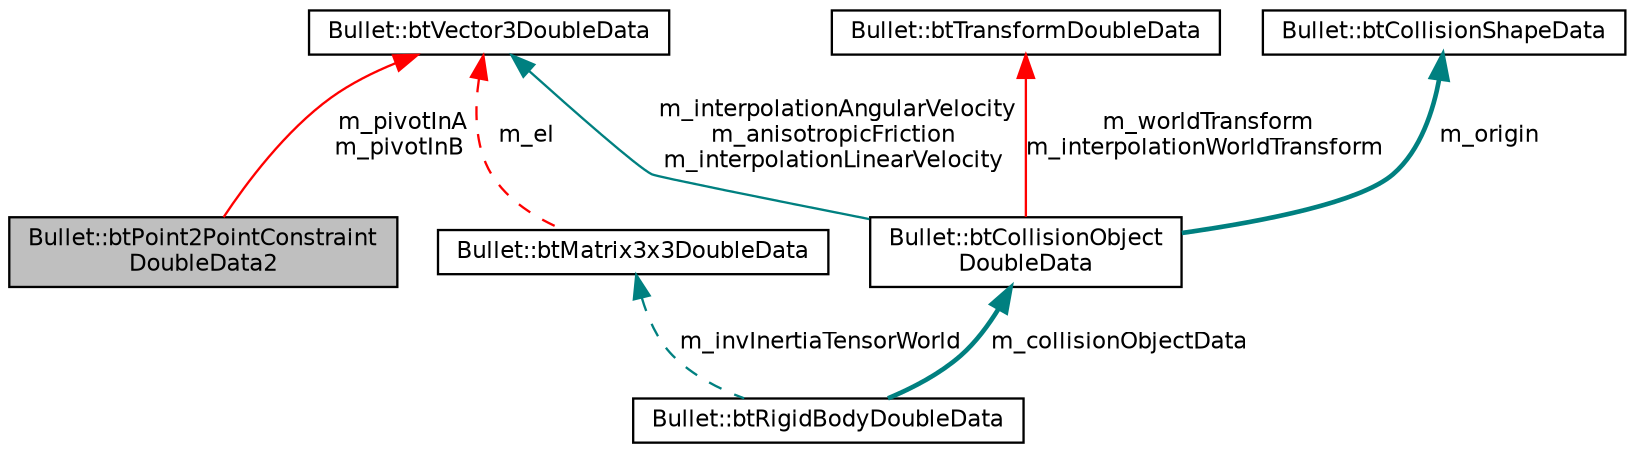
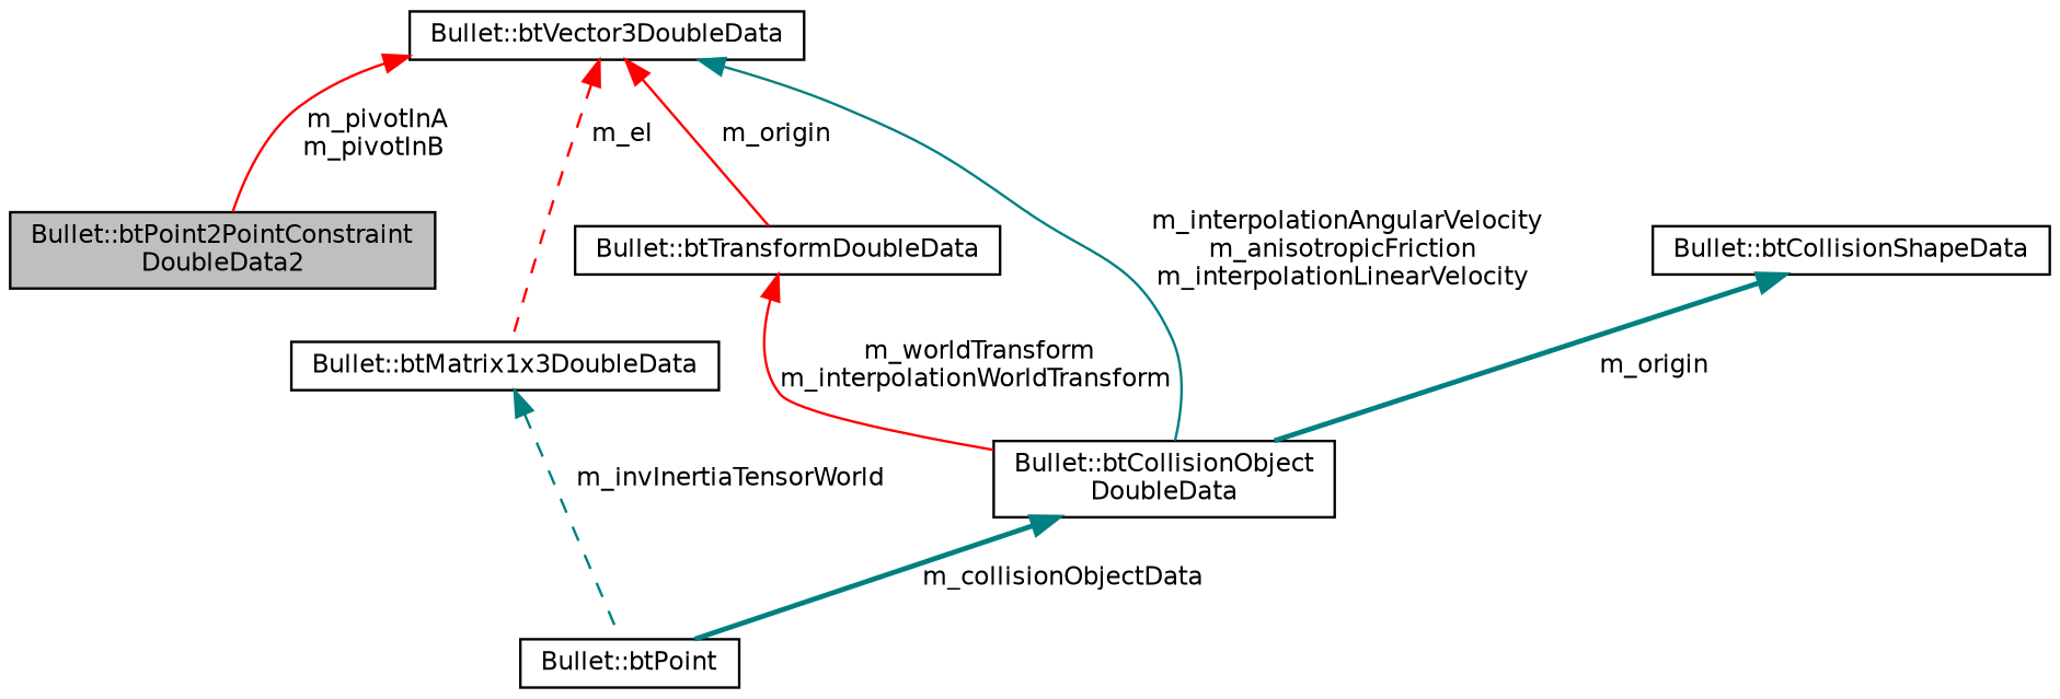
  digraph {
    node [color=black fillcolor=white fontname=Helvetica fontsize=10 shape=record style=filled]
    edge [color=teal dir=back fontname=Helvetica fontsize=10 labelfontname=Helvetica labelfontsize=10 style=solid]
    n1 [fillcolor=grey75 fontcolor=black height=0.2 label="Bullet::btPoint2PointConstraint\lDoubleData2" width=0.4]
-   n2 [height=0.2 label="Bullet::btRigidBodyDoubleData" width=0.4]
-   n3 [height=0.2 label="Bullet::btMatrix3x3DoubleData" width=0.4]
+   n2 [height=0.2 label="Bullet::btPoint" width=0.4]
+   n3 [height=0.2 label="Bullet::btMatrix1x3DoubleData" width=0.4]
    n4 [height=0.2 label="Bullet::btTransformDoubleData" width=0.4]
    n5 [height=0.2 label="Bullet::btCollisionObject\lDoubleData" width=0.4]
    n6 [height=0.2 label="Bullet::btVector3DoubleData" width=0.4]
    n7 [height=0.2 label="Bullet::btCollisionShapeData" width=0.4]
    n3 -> n2 [label=" m_invInertiaTensorWorld" style=dashed]
    n4 -> n5 [color=red label=" m_worldTransform\nm_interpolationWorldTransform"]
    n5 -> n2 [label=" m_collisionObjectData" style=bold]
    n6 -> n1 [color=red label=" m_pivotInA\nm_pivotInB"]
    n6 -> n3 [color=red label=" m_el" style=dashed]
+   n6 -> n4 [color=red label=" m_origin"]
    n6 -> n5 [label=" m_interpolationAngularVelocity\nm_anisotropicFriction\nm_interpolationLinearVelocity"]
    n7 -> n5 [label=" m_origin" style=bold]
  }
